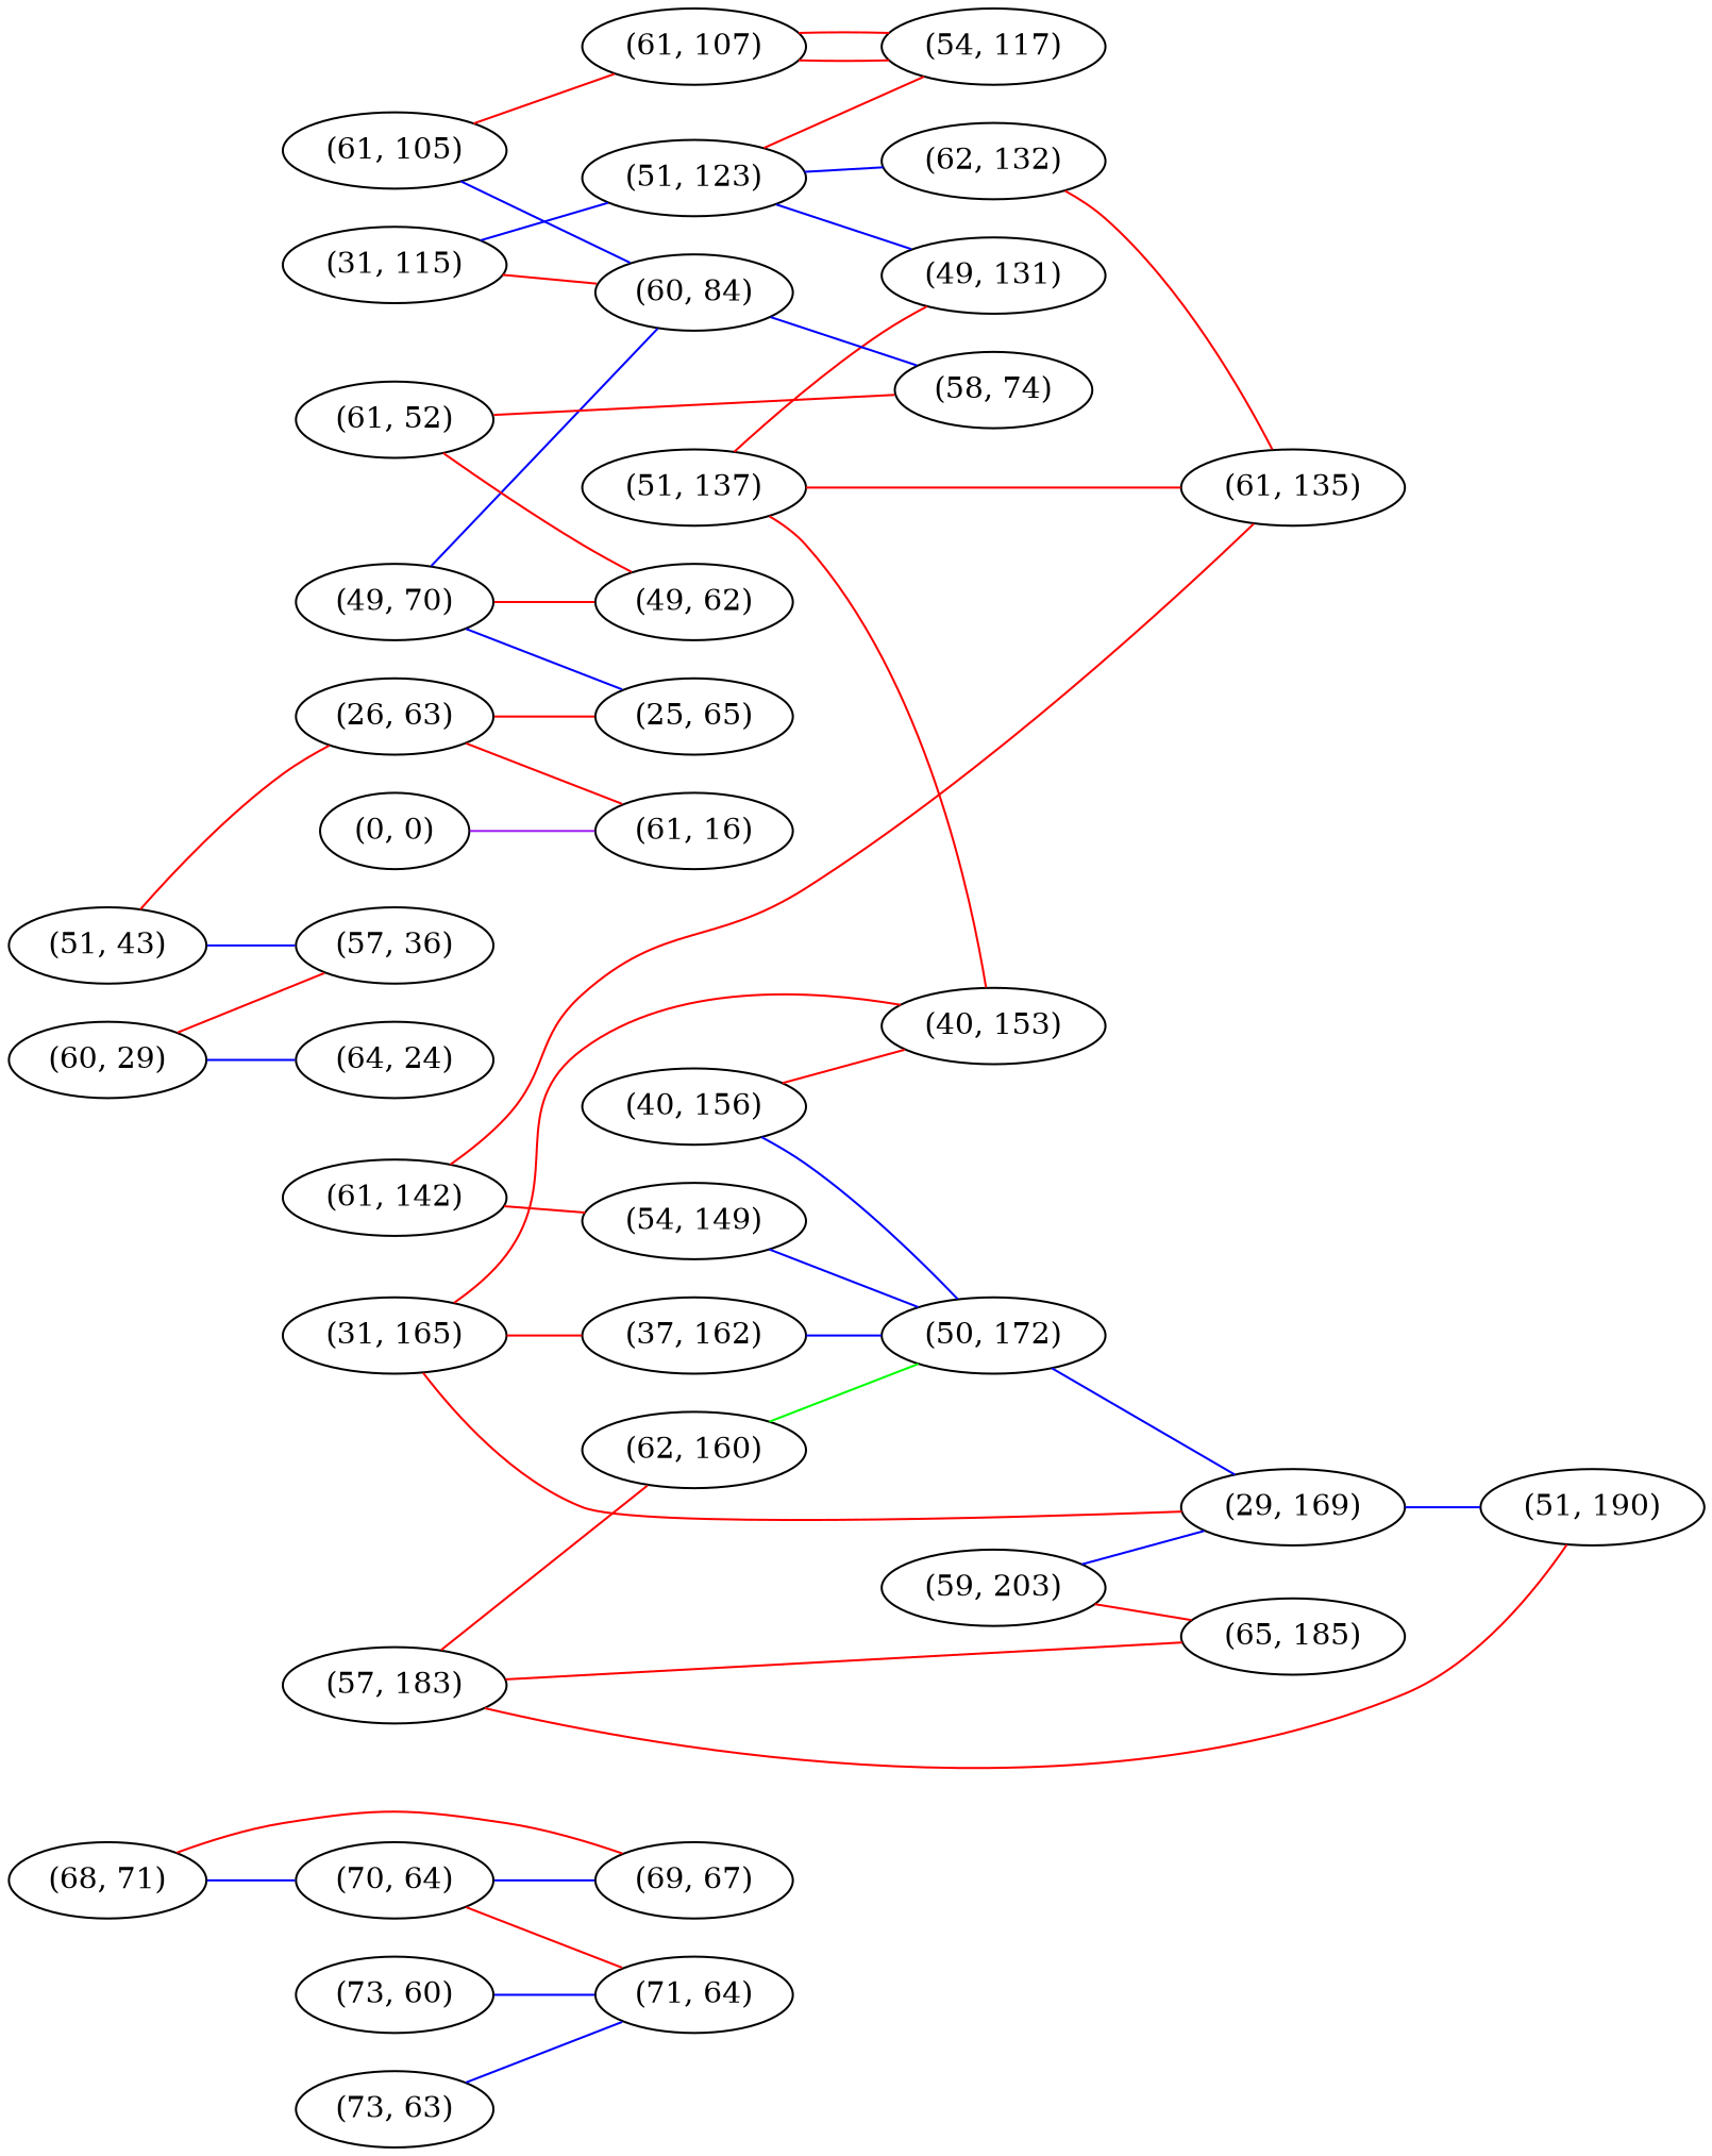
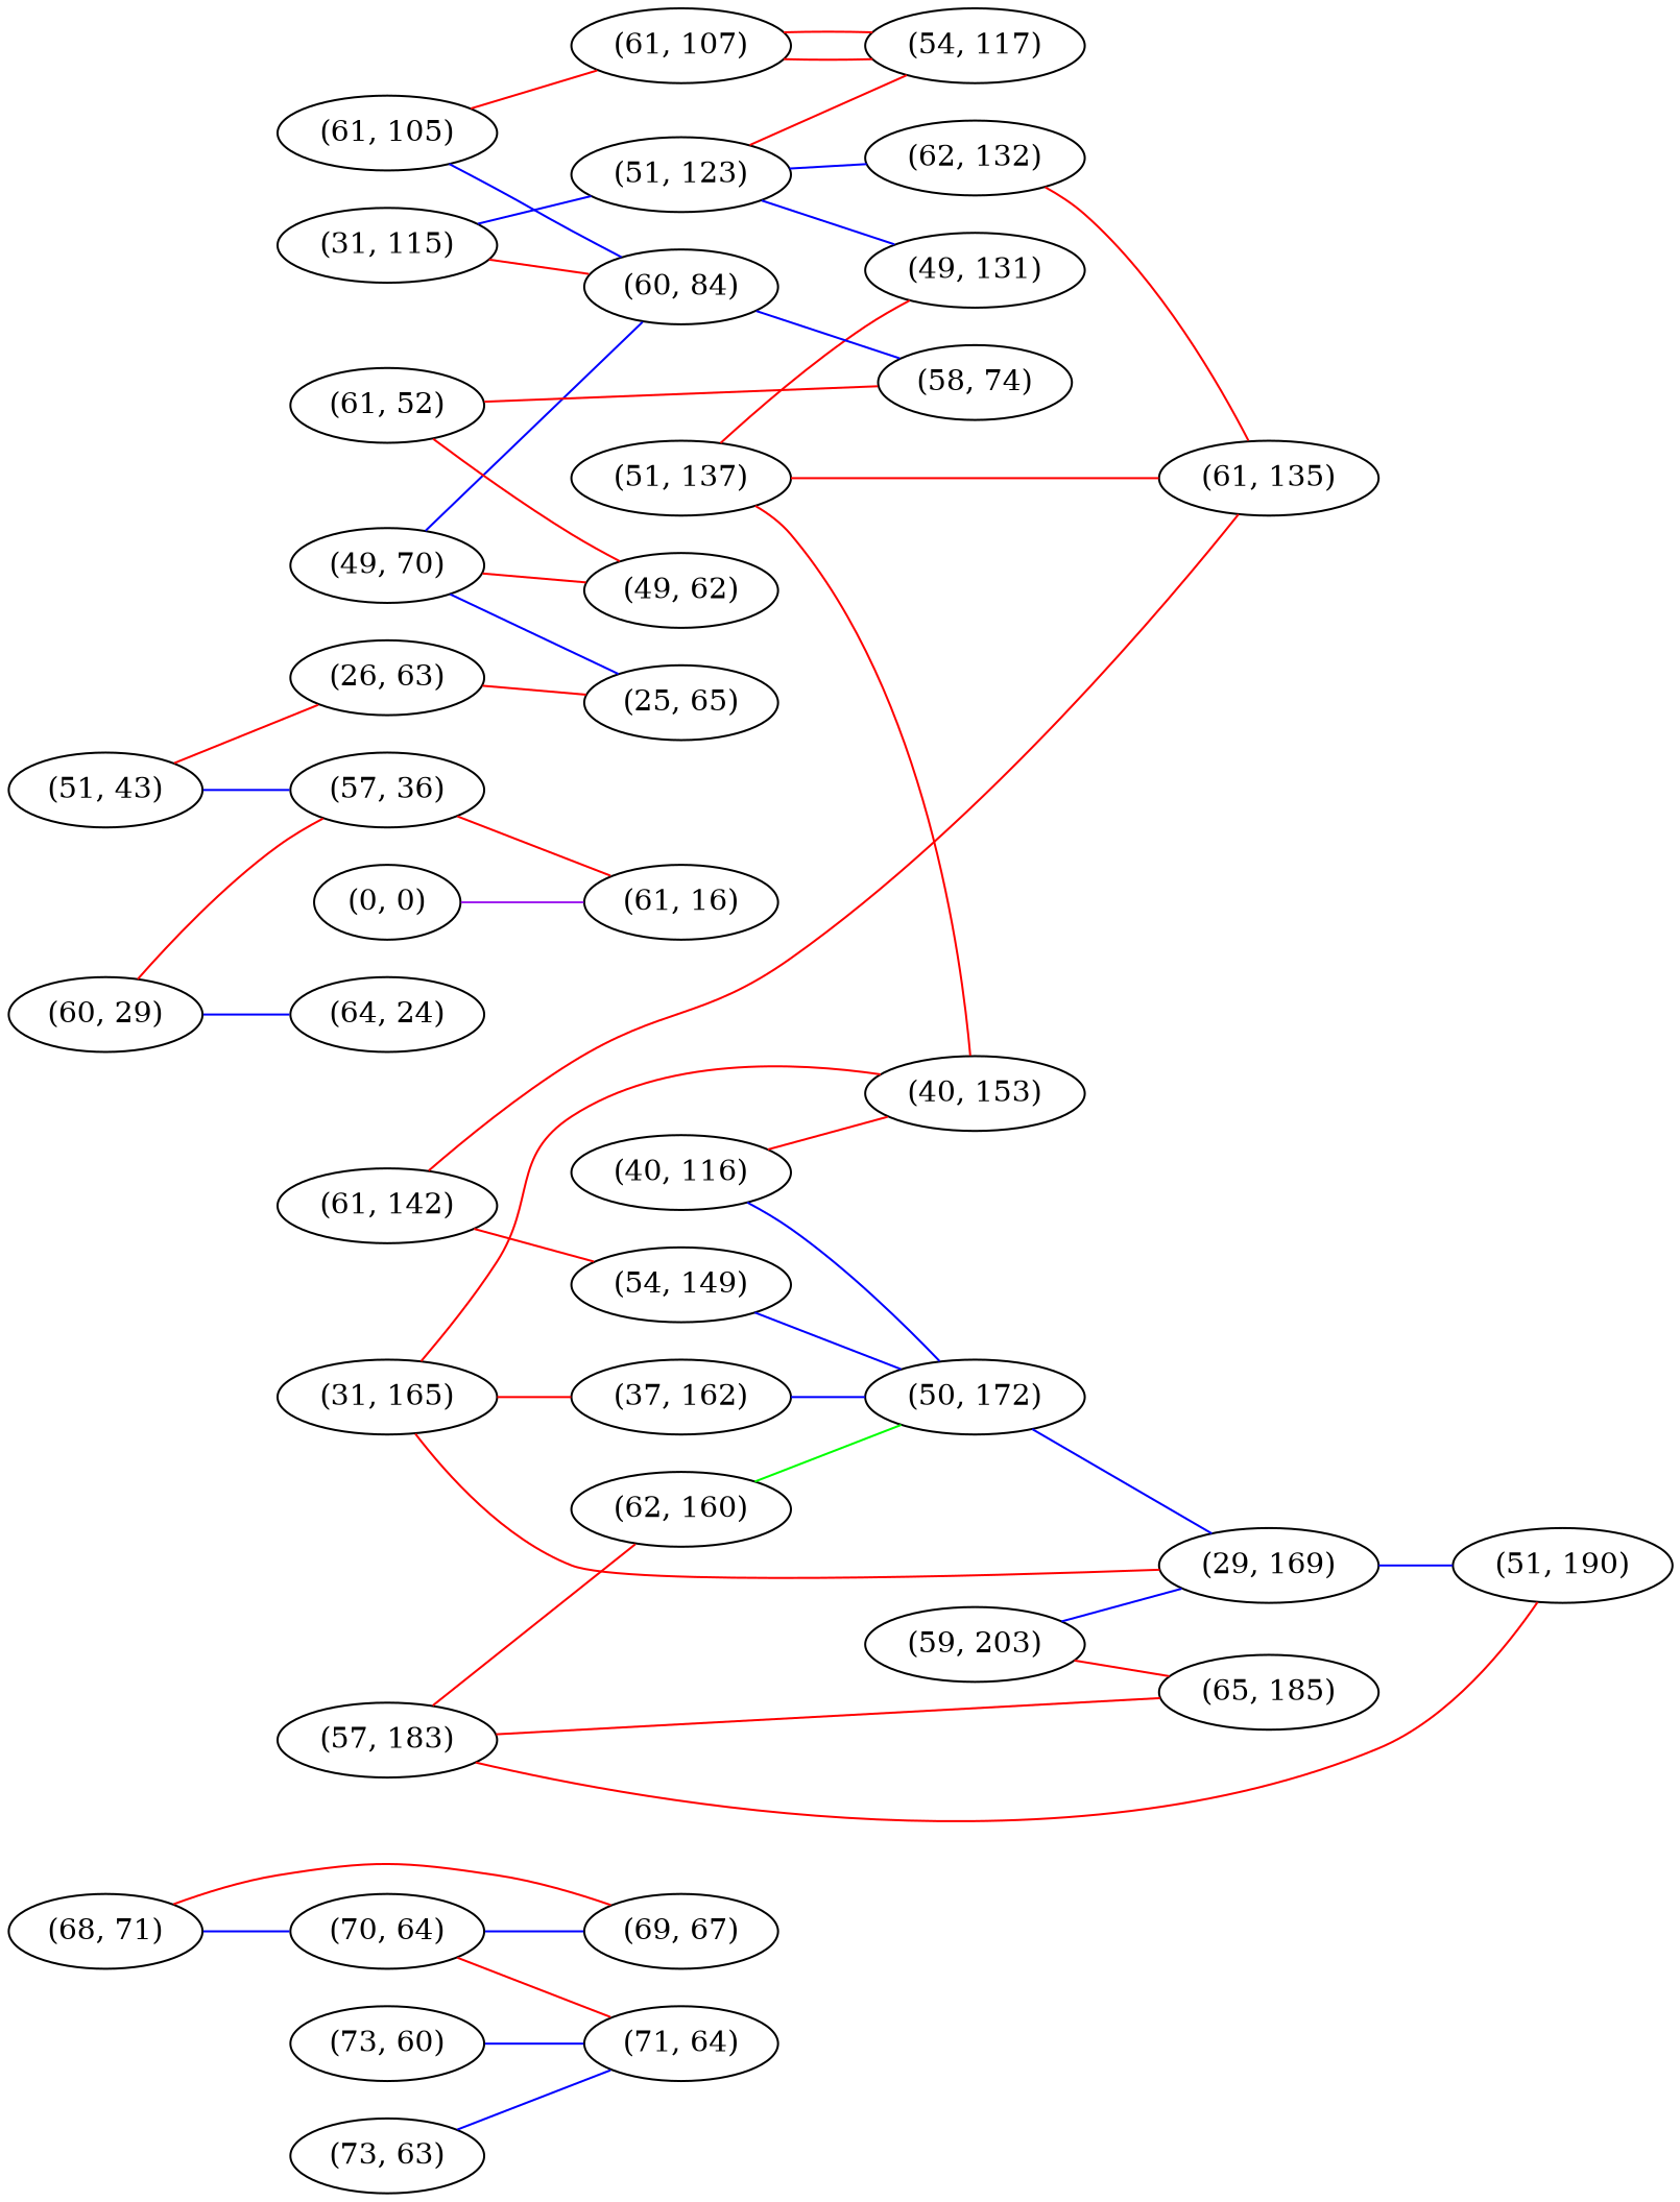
  graph {
    rankdir=LR
    edge [color=red weight=1]
    "(68, 71)"
    "(70, 64)"
    "(69, 67)"
    "(71, 64)"
    "(51, 137)"
    "(49, 131)"
    "(40, 153)"
    "(61, 135)"
    "(49, 70)"
    "(49, 62)"
    "(60, 84)"
    "(25, 65)"
    "(58, 74)"
    "(61, 105)"
    "(61, 107)"
    "(54, 117)"
    "(31, 165)"
    "(37, 162)"
    "(29, 169)"
    "(50, 172)"
    "(51, 190)"
    "(73, 60)"
    "(73, 63)"
    "(61, 142)"
    "(54, 149)"
    "(51, 43)"
    "(26, 63)"
    "(57, 36)"
    "(61, 16)"
    "(60, 29)"
    "(64, 24)"
    "(31, 115)"
    "(51, 123)"
    "(62, 132)"
    "(61, 52)"
-   "(40, 156)"
+   "(40, 156)" [label="(40, 116)"]
    "(57, 183)"
    "(65, 185)"
    "(62, 160)"
    "(59, 203)"
    "(0, 0)"
    "(68, 71)" -- "(70, 64)" [color=blue weight=3]
    "(68, 71)" -- "(69, 67)"
    "(70, 64)" -- "(69, 67)" [color=blue weight=3]
    "(70, 64)" -- "(71, 64)"
    "(51, 137)" -- "(49, 131)"
    "(51, 137)" -- "(40, 153)"
    "(51, 137)" -- "(61, 135)"
    "(49, 70)" -- "(49, 62)"
    "(49, 70)" -- "(60, 84)" [color=blue weight=3]
    "(49, 70)" -- "(25, 65)" [color=blue weight=3]
    "(60, 84)" -- "(58, 74)" [color=blue weight=3]
    "(61, 105)" -- "(60, 84)" [color=blue weight=3]
    "(61, 105)" -- "(61, 107)"
    "(61, 107)" -- "(54, 117)"
    "(61, 107)" -- "(54, 117)"
    "(31, 165)" -- "(40, 153)"
    "(31, 165)" -- "(37, 162)"
    "(31, 165)" -- "(29, 169)"
    "(37, 162)" -- "(50, 172)" [color=blue weight=3]
    "(29, 169)" -- "(51, 190)" [color=blue weight=3]
    "(50, 172)" -- "(29, 169)" [color=blue weight=3]
    "(73, 60)" -- "(71, 64)" [color=blue weight=3]
    "(73, 63)" -- "(71, 64)" [color=blue weight=3]
    "(61, 142)" -- "(61, 135)"
    "(61, 142)" -- "(54, 149)"
    "(54, 149)" -- "(50, 172)" [color=blue weight=3]
    "(51, 43)" -- "(26, 63)"
    "(51, 43)" -- "(57, 36)" [color=blue weight=3]
    "(26, 63)" -- "(25, 65)"
-   "(26, 63)" -- "(61, 16)"
+   "(57, 36)" -- "(61, 16)"
    "(60, 29)" -- "(57, 36)"
    "(60, 29)" -- "(64, 24)" [color=blue weight=3]
    "(31, 115)" -- "(60, 84)"
    "(31, 115)" -- "(51, 123)" [color=blue weight=3]
    "(51, 123)" -- "(49, 131)" [color=blue weight=3]
    "(51, 123)" -- "(54, 117)"
    "(51, 123)" -- "(62, 132)" [color=blue weight=3]
    "(62, 132)" -- "(61, 135)"
    "(61, 52)" -- "(49, 62)"
    "(61, 52)" -- "(58, 74)"
    "(40, 156)" -- "(40, 153)"
    "(40, 156)" -- "(50, 172)" [color=blue weight=3]
    "(57, 183)" -- "(51, 190)"
    "(57, 183)" -- "(65, 185)"
    "(57, 183)" -- "(62, 160)"
    "(62, 160)" -- "(50, 172)" [color=green weight=2]
    "(59, 203)" -- "(29, 169)" [color=blue weight=3]
    "(59, 203)" -- "(65, 185)"
    "(0, 0)" -- "(61, 16)" [color=purple weight=4]
  }
